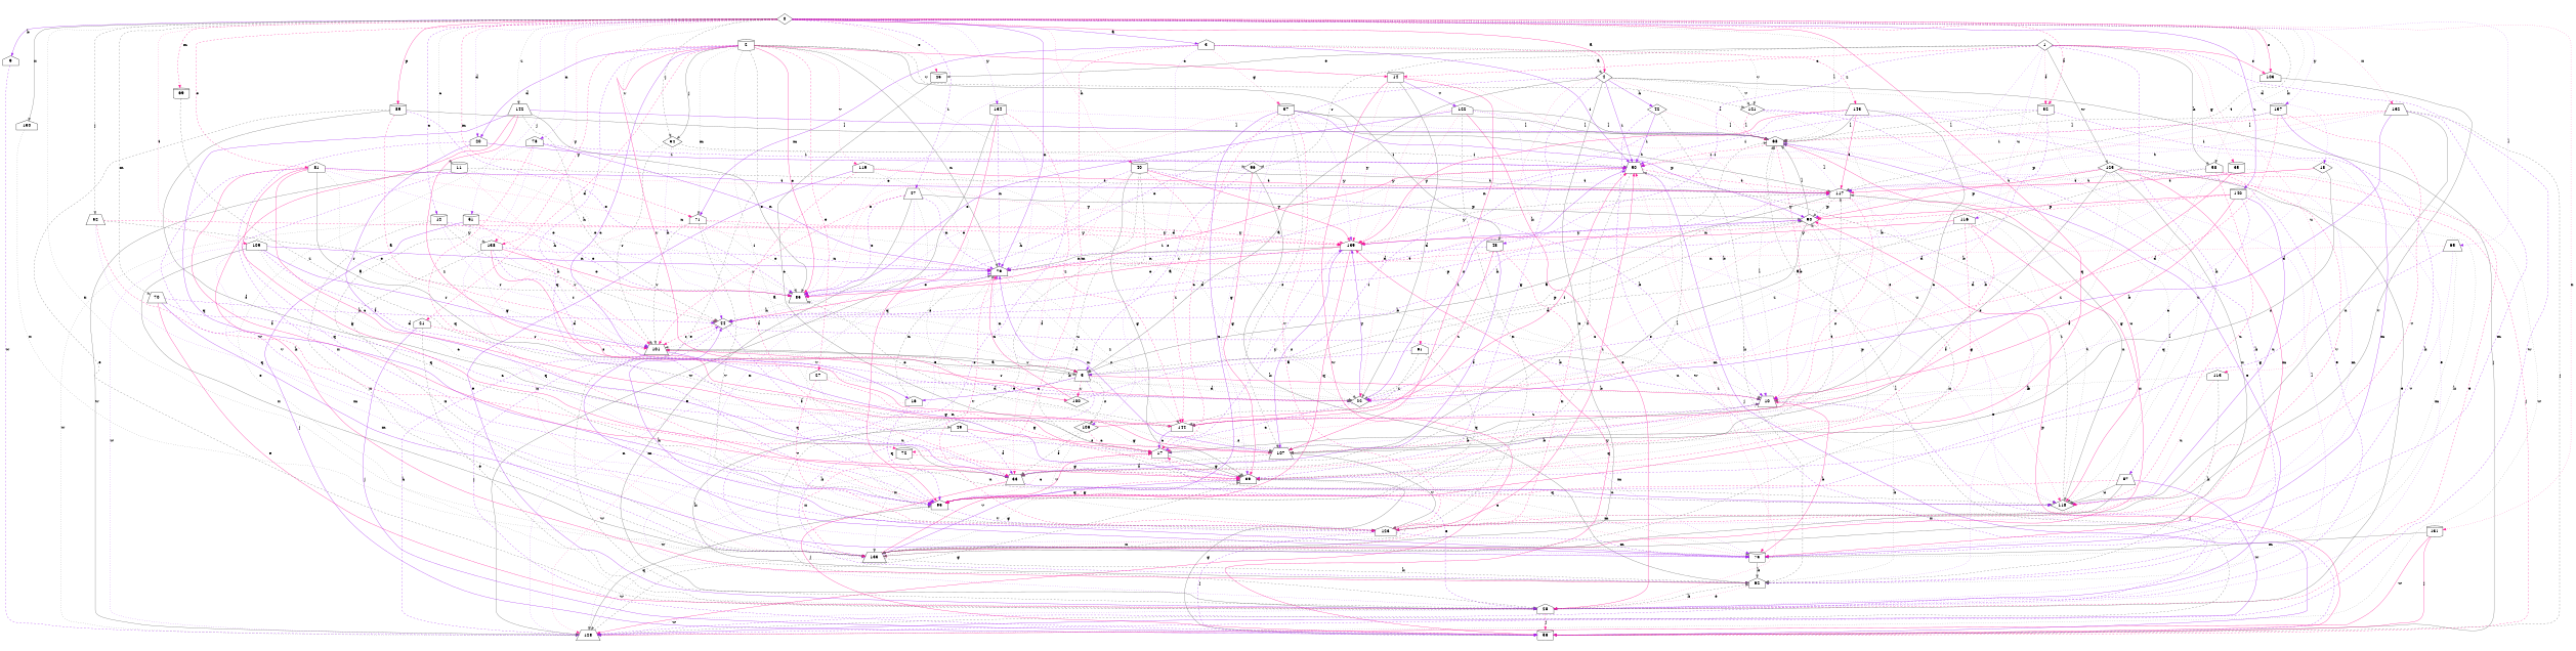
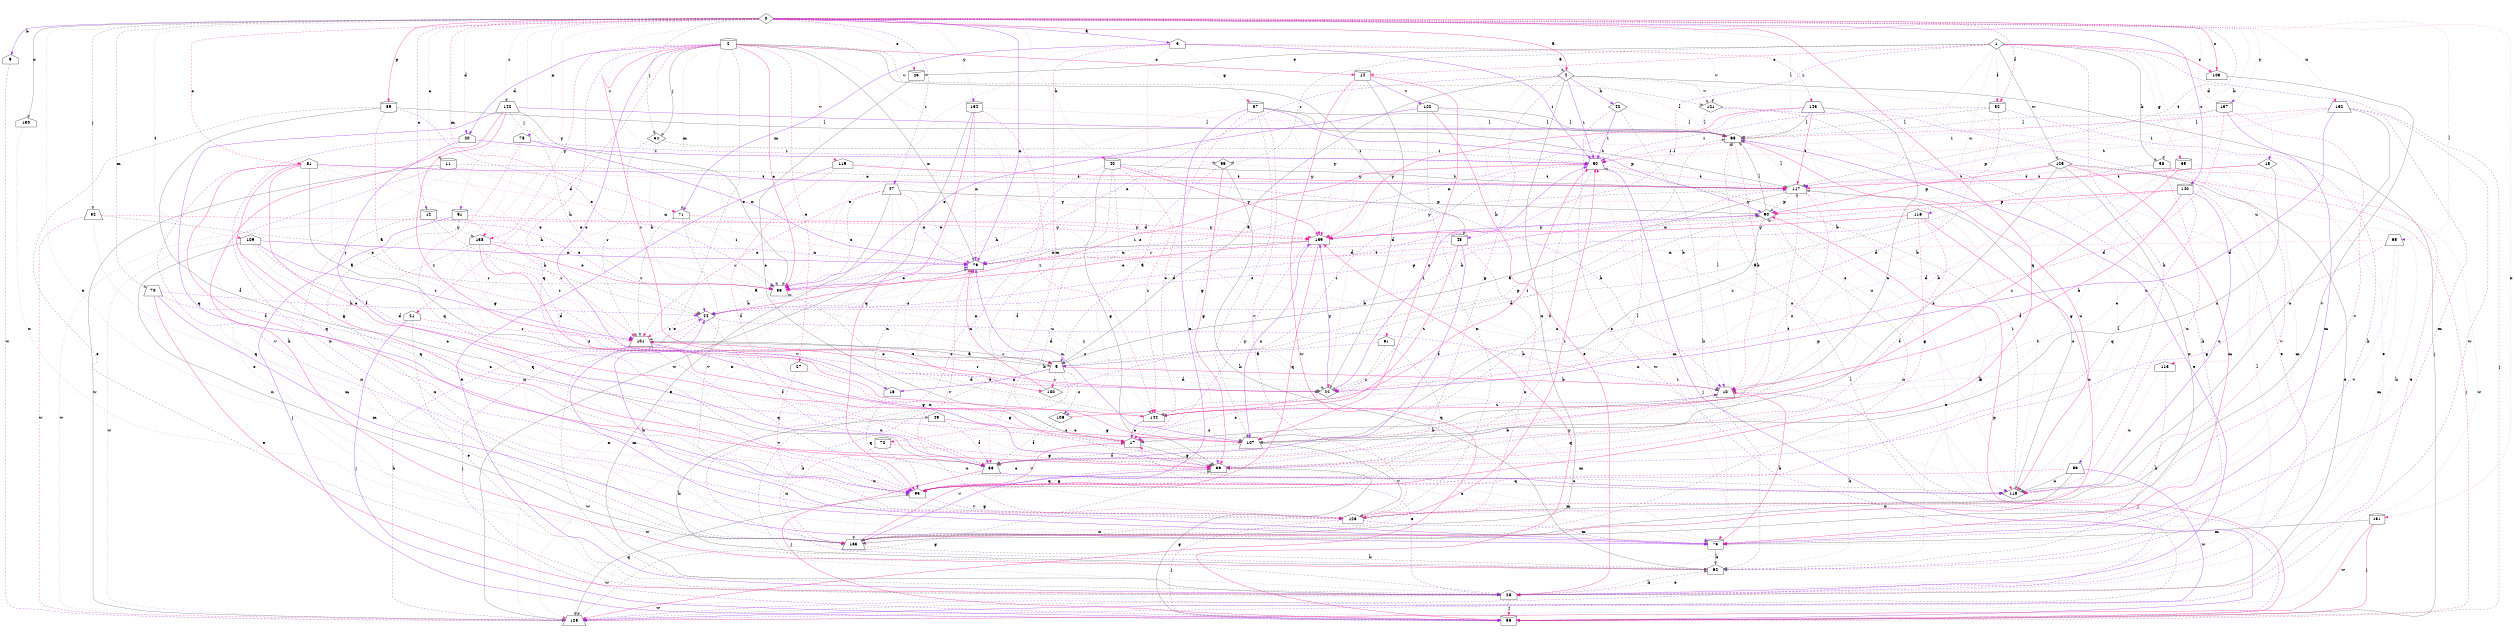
  strict digraph {
    node [shape=house]
    edge [color=gray40 style=dashed]
    0 [shape=diamond]
    3
    4 [shape=diamond]
    9
    11 [shape=cylinder]
    12 [shape=cylinder]
    18 [shape=diamond]
    20
    25 [shape=cylinder]
    32 [shape=cylinder]
    40 [shape=cylinder]
    47 [shape=trapezium]
    51 [shape=cylinder]
    52 [shape=trapezium]
    54 [shape=diamond]
    58
    65 [shape=trapezium]
    68
-   69 [shape=cylinder]
    70 [shape=trapezium]
    71
    78
    79
    81
    89 [shape=cylinder]
    95
    96 [shape=diamond]
    103
    109
    n30 [label=117]
    130
    131 [shape=cylinder]
    132 [shape=trapezium]
    133 [shape=trapezium]
    134 [shape=cylinder]
    137 [shape=cylinder]
    138
    140 [shape=cylinder]
    142 [shape=trapezium]
    85 [shape=trapezium]
    121 [shape=diamond]
    37 [shape=cylinder]
    50 [shape=trapezium]
    72 [shape=cylinder]
    106 [shape=diamond]
    143 [shape=trapezium]
    5 [shape=trapezium]
    39
    42 [shape=diamond]
    56 [shape=cylinder]
    61
    118 [shape=diamond]
    128 [shape=trapezium]
    44 [shape=diamond]
    101 [shape=trapezium]
    107 [shape=trapezium]
    17
    33 [shape=trapezium]
    10 [shape=trapezium]
    22 [shape=diamond]
    62
    28
    144
    139
    90 [shape=diamond]
    123
    73 [shape=cylinder]
    1 [shape=diamond]
    14 [shape=cylinder]
    35 [shape=cylinder]
    48 [shape=cylinder]
-   59 [shape=trapezium label=57]
+   59 [shape=trapezium]
    113
    116
    125 [shape=diamond]
    122
    2 [shape=cylinder]
    16
    21
    27
    49
    100 [shape=diamond]
    119
    0 -> 3 [color=purple label=a style=solid]
    0 -> 4 [color=deeppink label=a style=solid]
    0 -> 9 [color=purple label=b style=solid]
    0 -> 11 [label=c style=dotted]
    0 -> 12 [color=purple label=c]
    0 -> 18 [color=purple label=d style=dotted]
    0 -> 20 [color=purple label=d style=dotted]
    0 -> 25 [color=deeppink label=e style=dotted]
    0 -> 32 [color=deeppink label=f]
    0 -> 40 [color=deeppink label=h style=dotted]
    0 -> 47 [color=purple label=i]
    0 -> 51 [color=purple label=j style=dotted]
    0 -> 52 [label=j]
    0 -> 54 [label=j]
    0 -> 58 [label=k style=dotted]
    0 -> 65 [color=purple label=l style=dotted]
    0 -> 68 [label=l style=dotted]
-   0 -> 69 [color=deeppink label=m]
    0 -> 70 [label=m]
    0 -> 71 [color=deeppink label=m]
    0 -> 78 [color=purple label=n style=dotted]
    0 -> 79 [color=purple label=n style=solid]
    0 -> 81 [color=deeppink label=o]
    0 -> 89 [color=deeppink label=p style=solid]
    0 -> 95 [color=deeppink label=q style=solid]
    0 -> 96 [label=r style=dotted]
    0 -> 103 [color=deeppink label=s style=solid]
    0 -> 109 [color=deeppink label=t style=dotted]
    0 -> n30 [label=t]
    0 -> 130 [label=x style=solid]
    0 -> 131 [color=deeppink label=x style=dotted]
    0 -> 132 [color=deeppink label=x style=dotted]
    0 -> 133 [label=x style=dotted]
    0 -> 134 [color=purple label=y style=dotted]
    0 -> 137 [color=purple label=y style=dotted]
    0 -> 138 [color=deeppink label=y style=dotted]
    0 -> 140 [color=purple label=z style=solid]
    0 -> 142 [label=z style=dotted]
    3 -> 4 [label=a style=dotted]
    3 -> 71 [color=purple label=m style=solid]
    3 -> 85 [color=purple label=o style=dotted]
    3 -> 121 [label=v style=dotted]
    3 -> 37 [color=deeppink label=g style=dotted]
    3 -> 50 [color=purple label=i style=solid]
    3 -> 72 [color=deeppink label=m]
    3 -> 106 [color=purple label=s style=dotted]
    3 -> 143 [color=deeppink label=z]
    4 -> 68 [color=deeppink label=l style=dotted]
    4 -> 133 [label=x style=solid]
    4 -> 85 [color=purple label=o]
    4 -> 121 [label=v]
    4 -> 50 [color=purple label=i style=solid]
    4 -> 5 [label=a style=solid]
    4 -> 39 [color=purple label=g]
    4 -> 42 [color=purple label=h style=solid]
    4 -> 56 [label=j style=solid]
    4 -> 61 [color=deeppink label=k style=dotted]
    4 -> 118 [label=u style=dotted]
    9 -> 128 [color=purple label=w]
    11 -> 95 [color=purple label=q]
    11 -> n30 [label=t]
    11 -> 85 [label=o style=dotted]
    11 -> 128 [label=w style=solid]
    11 -> 44 [color=deeppink label=h style=dotted]
    12 -> 133 [label=x]
    12 -> 138 [label=y style=dotted]
    12 -> 85 [color=purple label=o]
    12 -> 128 [label=w style=dotted]
    12 -> 44 [label=h]
    12 -> 101 [color=purple label=r style=dotted]
    18 -> n30 [color=deeppink label=t style=solid]
    18 -> 107 [label=s style=solid]
    18 -> 17 [color=purple label=c style=dotted]
    20 -> 133 [color=purple label=x]
    20 -> 50 [color=purple label=i style=solid]
    20 -> 33 [color=purple label=f style=solid]
    25 -> 17 [label=c style=solid]
    32 -> 68 [label=l]
    32 -> 50 [color=purple label=i]
    32 -> 10 [color=deeppink label=b style=dotted]
    32 -> 22 [color=purple label=d]
    32 -> 62 [color=purple label=k]
    40 -> n30 [label=t style=solid]
    40 -> 133 [color=purple label=s]
    40 -> 39 [label=g style=solid]
    40 -> 118 [label=u]
    40 -> 33 [color=deeppink label=f style=dotted]
    40 -> 10 [color=purple label=b]
    40 -> 28 [label=e]
    40 -> 144 [color=deeppink label=z]
    40 -> 139 [color=deeppink label=y style=solid]
    47 -> 79 [color=purple label=n]
    47 -> 133 [color=purple label=x style=dotted]
    47 -> 85 [color=purple label=o]
    47 -> 101 [color=deeppink label=r]
    47 -> 28 [label=e style=solid]
    47 -> 90 [label=p style=solid]
    47 -> 123 [label=v style=dotted]
    51 -> 95 [label=q]
    51 -> 56 [color=purple label=j style=solid]
    51 -> 101 [color=deeppink label=r]
    51 -> 139 [color=deeppink label=y]
    52 -> 95 [color=purple label=q style=dotted]
    52 -> 85 [label=o]
-   52 -> 72 [color=deeppink label=w]
+   52 -> 128 [color=deeppink label=w]
    52 -> 139 [color=deeppink label=y]
    54 -> 50 [label=i]
    54 -> 44 [color=purple label=h style=dotted]
    54 -> 101 [label=r]
    58 -> n30 [label=t style=dotted]
    58 -> 5 [label=a]
    58 -> 39 [label=g style=dotted]
    58 -> 118 [color=deeppink label=u]
    58 -> 10 [color=purple label=b style=dotted]
    58 -> 28 [color=deeppink label=e]
    58 -> 123 [color=deeppink label=v]
    65 -> 79 [color=deeppink label=n style=dotted]
    65 -> 39 [color=purple label=g]
    65 -> 123 [color=purple label=v style=dotted]
    65 -> 73 [label=m style=dotted]
    68 -> 50 [color=deeppink label=i]
    68 -> 118 [color=deeppink label=u style=solid]
    68 -> 10 [color=deeppink label=b]
    68 -> 28 [color=purple label=e style=solid]
-   69 -> 144 [label=z]
    70 -> 44 [color=purple label=h]
    70 -> 17 [color=purple label=c]
    70 -> 28 [color=deeppink label=e style=solid]
    70 -> 73 [color=purple label=m style=solid]
    71 -> 133 [color=deeppink label=x style=dotted]
    71 -> 85 [label=o style=dotted]
    71 -> 5 [label=a style=dotted]
    71 -> 101 [label=r]
    71 -> 10 [label=b style=dotted]
    71 -> 139 [color=deeppink label=y]
    71 -> 123 [label=v]
    78 -> 79 [color=purple label=n style=solid]
    78 -> 95 [color=deeppink label=q]
    78 -> 50 [color=purple label=i]
    78 -> 39 [color=purple label=g style=dotted]
    78 -> 28 [label=e style=dotted]
    79 -> 85 [color=purple label=o style=solid]
    79 -> 107 [label=s style=dotted]
    79 -> 144 [label=z style=dotted]
    79 -> 123 [color=deeppink label=v]
    81 -> 79 [color=deeppink label=n style=dotted]
    81 -> n30 [color=purple label=t style=solid]
    81 -> 85 [color=purple label=o style=dotted]
    81 -> 5 [label=a style=solid]
    81 -> 39 [color=deeppink label=g style=solid]
    81 -> 101 [label=r style=dotted]
    81 -> 17 [color=deeppink label=c style=solid]
    81 -> 33 [color=deeppink label=f style=solid]
    81 -> 139 [color=deeppink label=y style=dotted]
    81 -> 123 [color=purple label=v]
    89 -> 68 [label=l style=solid]
    89 -> 85 [color=purple label=o]
    89 -> 5 [color=deeppink label=a]
    89 -> 33 [label=f style=solid]
    89 -> 28 [label=e]
    95 -> 68 [label=l]
    95 -> 39 [color=deeppink label=g]
    95 -> 17 [color=deeppink label=c style=dotted]
    95 -> 123 [color=purple label=v]
    96 -> n30 [color=purple label=t style=dotted]
    96 -> 85 [color=purple label=o style=dotted]
    96 -> 5 [color=purple label=a]
    96 -> 39 [color=deeppink label=g style=solid]
    96 -> 44 [color=purple label=h style=dotted]
    96 -> 62 [label=k style=solid]
    103 -> 123 [label=v style=solid]
    109 -> 79 [color=purple label=n style=solid]
    109 -> 133 [label=x style=solid]
    109 -> 128 [color=purple label=w style=dotted]
    109 -> 101 [color=purple label=r style=solid]
    109 -> 17 [label=c style=dotted]
    109 -> 22 [color=purple label=d]
    109 -> 73 [color=purple label=m style=dotted]
    n30 -> 68 [color=purple label=l style=dotted]
    n30 -> 5 [label=a style=solid]
    n30 -> 118 [label=u style=solid]
    n30 -> 107 [color=deeppink label=s]
    n30 -> 62 [color=purple label=k style=dotted]
    n30 -> 139 [label=y]
    n30 -> 90 [label=p]
    130 -> 133 [label=x style=dotted]
    131 -> 56 [color=deeppink label=j style=solid]
    131 -> 128 [color=deeppink label=w style=solid]
    131 -> 73 [label=m style=solid]
    132 -> 68 [color=deeppink label=l]
    132 -> n30 [color=purple label=t style=dotted]
    132 -> 50 [color=deeppink label=i style=dotted]
    132 -> 56 [label=j]
    132 -> 118 [label=u style=solid]
    132 -> 22 [color=purple label=d style=solid]
    132 -> 73 [color=purple label=m]
    133 -> 39 [label=g style=dotted]
    133 -> 128 [label=w style=dotted]
    133 -> 17 [color=deeppink label=v style=solid]
    133 -> 62 [label=k]
    134 -> 68 [color=purple label=l style=dotted]
    134 -> 79 [color=purple label=n]
    134 -> 95 [color=deeppink label=q style=solid]
    134 -> 128 [label=w style=solid]
    134 -> 28 [color=purple label=e style=dotted]
    134 -> 144 [color=deeppink label=z]
    137 -> 68 [label=l]
    137 -> 50 [color=purple label=i style=dotted]
    137 -> 22 [color=deeppink label=d]
    137 -> 90 [color=purple label=p style=dotted]
    137 -> 123 [color=deeppink label=v]
    137 -> 73 [color=purple label=m style=solid]
    138 -> 79 [color=purple label=n]
    138 -> 95 [color=purple label=q style=dotted]
    138 -> 133 [label=x]
    138 -> 85 [color=deeppink label=o style=solid]
    138 -> 101 [color=purple label=r style=dotted]
    138 -> 107 [color=deeppink label=s style=solid]
    138 -> 22 [color=purple label=d]
    140 -> 79 [color=deeppink label=n]
    140 -> 95 [color=purple label=q]
    140 -> 118 [color=purple label=u style=solid]
    140 -> 10 [color=deeppink label=b style=solid]
    140 -> 62 [label=k style=dotted]
    140 -> 90 [color=deeppink label=p style=solid]
    142 -> 68 [color=purple label=l style=solid]
    142 -> 95 [color=purple label=q style=solid]
    142 -> 85 [label=o style=solid]
    142 -> 44 [label=h]
    142 -> 62 [color=deeppink label=k style=solid]
    142 -> 144 [color=deeppink label=z style=solid]
    85 -> 44 [label=h style=dotted]
    85 -> 22 [label=d style=dotted]
    121 -> 68 [color=deeppink label=l]
    121 -> 107 [label=s style=dotted]
    121 -> 62 [color=purple label=k]
    121 -> 28 [color=purple label=e]
    37 -> 68 [label=l style=solid]
    37 -> n30 [label=t style=solid]
    37 -> 133 [color=purple label=x style=solid]
    37 -> 85 [color=deeppink label=o style=dotted]
    37 -> 39 [color=purple label=g style=dotted]
    37 -> 107 [label=s]
    37 -> 17 [color=deeppink label=c]
    37 -> 139 [color=purple label=y style=dotted]
    37 -> 90 [color=purple label=p style=solid]
    37 -> 123 [color=deeppink label=v]
    50 -> n30 [color=deeppink label=t]
    50 -> 56 [color=purple label=j style=solid]
    50 -> 101 [label=r style=dotted]
    50 -> 33 [label=f]
    50 -> 73 [color=deeppink label=m style=dotted]
    72 -> 133 [color=deeppink label=x]
    72 -> 39 [color=deeppink label=g]
    72 -> 118 [label=u]
    106 -> 133 [label=x style=dotted]
    106 -> 50 [color=deeppink label=i style=solid]
    106 -> 17 [color=deeppink label=c]
    106 -> 33 [label=f]
    106 -> 123 [label=v style=dotted]
    143 -> 68 [label=l style=solid]
    143 -> 79 [color=purple label=n]
    143 -> n30 [color=deeppink label=t style=solid]
    143 -> 17 [label=c style=solid]
    143 -> 28 [color=purple label=e style=dotted]
    143 -> 139 [color=deeppink label=y style=solid]
    5 -> 79 [color=purple label=n style=dotted]
    5 -> 106 [label=s]
    5 -> 101 [label=r style=solid]
    5 -> 10 [color=deeppink label=b style=solid]
    5 -> 22 [label=d style=dotted]
    5 -> 62 [color=purple label=k]
    5 -> 90 [label=p]
    5 -> 16 [color=purple label=c style=solid]
    5 -> 100 [color=deeppink label=r]
    39 -> 95 [color=purple label=q style=solid]
    39 -> n30 [label=t]
    39 -> 10 [color=purple label=b]
    39 -> 90 [label=p style=dotted]
    39 -> 73 [label=m style=dotted]
    42 -> 68 [color=deeppink label=l style=dotted]
    42 -> 50 [color=purple label=i style=solid]
    42 -> 128 [color=purple label=w]
    42 -> 62 [label=k]
    56 -> 39 [label=g style=solid]
    56 -> 139 [color=deeppink label=y style=solid]
    56 -> 90 [color=deeppink label=p style=solid]
    61 -> 95 [label=q]
    61 -> 5 [color=purple label=a]
    61 -> 144 [label=z]
    118 -> n30 [label=t style=dotted]
    118 -> 50 [label=i]
    128 -> 68 [label=l]
    128 -> 79 [color=purple label=n style=dotted]
    128 -> 95 [label=q style=solid]
    128 -> 39 [label=g]
    128 -> 44 [color=purple label=h]
    44 -> n30 [color=purple label=t]
    44 -> 50 [color=deeppink label=i style=solid]
    44 -> 56 [color=purple label=j]
    44 -> 101 [color=deeppink label=r]
    44 -> 33 [color=purple label=f]
    44 -> 10 [color=purple label=b]
    44 -> 90 [color=purple label=p]
    101 -> 95 [color=purple label=q]
    101 -> 5 [label=a style=solid]
    101 -> 39 [color=purple label=g style=solid]
    101 -> 10 [label=b style=dotted]
    101 -> 73 [color=purple label=m style=solid]
    107 -> 79 [color=purple label=n style=solid]
    107 -> 33 [label=f]
    107 -> 123 [label=v style=solid]
    17 -> 39 [label=g style=solid]
    17 -> 128 [label=w style=dotted]
    17 -> 28 [color=purple label=e]
    17 -> 139 [color=purple label=y]
    33 -> 56 [color=deeppink label=j style=solid]
    33 -> 118 [color=purple label=u style=solid]
    33 -> 10 [label=b]
    10 -> 68 [label=l style=dotted]
    10 -> 95 [color=deeppink label=q style=dotted]
    10 -> 56 [color=purple label=j]
    10 -> 62 [label=k style=dotted]
    10 -> 144 [color=purple label=z]
    22 -> 50 [color=purple label=i style=solid]
    22 -> 101 [color=deeppink label=r style=solid]
    22 -> 17 [color=purple label=c]
    22 -> 139 [color=purple label=y style=solid]
    22 -> 73 [color=purple label=m style=dotted]
    62 -> 28 [color=deeppink label=e style=dotted]
    28 -> 68 [color=purple label=l style=dotted]
    28 -> 50 [color=deeppink label=i style=dotted]
    28 -> 56 [color=deeppink label=j]
    28 -> 128 [color=purple label=w style=dotted]
    28 -> 62 [label=k]
    144 -> 85 [label=o]
    144 -> 107 [label=s style=dotted]
    144 -> 17 [color=purple label=c style=solid]
    139 -> 79 [label=n style=solid]
    139 -> 95 [color=deeppink label=q style=solid]
    139 -> 85 [color=deeppink label=o style=solid]
    139 -> 118 [label=u style=dotted]
    139 -> 107 [color=purple label=s style=solid]
    90 -> 68 [label=l style=solid]
    90 -> 133 [label=x]
    90 -> 107 [label=s style=solid]
    90 -> 17 [color=deeppink label=c style=dotted]
    90 -> 22 [label=d]
    90 -> 28 [color=purple label=e style=dotted]
    90 -> 139 [color=purple label=y style=solid]
    123 -> 68 [label=l style=dotted]
    123 -> 133 [color=deeppink label=x style=dotted]
    123 -> 50 [color=deeppink label=i style=solid]
    123 -> 56 [color=purple label=j]
    123 -> 73 [color=purple label=m]
    73 -> 79 [label=n style=dotted]
    73 -> 44 [color=purple label=h style=solid]
    73 -> 17 [color=deeppink label=c style=dotted]
    73 -> 10 [color=deeppink label=b style=solid]
    73 -> 62 [label=k style=solid]
    1 -> 25 [label=e style=solid]
    1 -> 32 [color=deeppink label=f style=dotted]
    1 -> 58 [label=k style=solid]
    1 -> 96 [label=r]
    1 -> 103 [color=deeppink label=s style=solid]
    1 -> 128 [color=purple label=w]
    1 -> 10 [color=purple label=b style=dotted]
    1 -> 14 [color=deeppink label=c]
    1 -> 35 [color=deeppink label=g style=dotted]
    1 -> 48 [color=purple label=i]
    1 -> 59 [color=purple label=k]
    1 -> 113 [color=deeppink label=u style=dotted]
    1 -> 116 [color=purple label=u style=dotted]
    1 -> 125 [label=w style=solid]
    14 -> 118 [color=deeppink label=u style=dotted]
    14 -> 128 [color=deeppink label=w style=solid]
    14 -> 107 [color=deeppink label=s style=solid]
    14 -> 22 [label=d style=solid]
    14 -> 139 [color=deeppink label=y style=dotted]
    14 -> 122 [color=purple label=v style=solid]
    35 -> n30 [color=purple label=t style=dotted]
    35 -> 128 [label=w style=dotted]
    35 -> 22 [color=purple label=d style=dotted]
    35 -> 144 [color=deeppink label=z style=solid]
    35 -> 139 [color=deeppink label=y style=dotted]
    35 -> 73 [color=purple label=m style=dotted]
    48 -> 79 [color=purple label=n]
    48 -> 133 [color=deeppink label=x]
    48 -> 33 [color=purple label=f style=solid]
    48 -> 144 [color=deeppink label=z style=solid]
    59 -> 95 [color=deeppink label=q]
    59 -> 133 [label=x style=solid]
    59 -> 118 [label=u style=solid]
    59 -> 128 [color=purple label=w style=solid]
    113 -> 118 [color=deeppink label=u style=dotted]
    113 -> 10 [label=b style=dotted]
    113 -> 62 [label=k]
    116 -> 133 [color=deeppink label=x style=solid]
    116 -> 39 [color=deeppink label=g]
    116 -> 44 [color=purple label=h]
    116 -> 33 [color=deeppink label=f]
    116 -> 139 [color=deeppink label=y style=solid]
    125 -> n30 [color=purple label=t style=dotted]
    125 -> 133 [label=x style=solid]
    125 -> 56 [color=deeppink label=j]
    125 -> 107 [label=s style=solid]
    125 -> 33 [label=f style=dotted]
    125 -> 28 [label=e style=solid]
    125 -> 144 [label=z style=dotted]
    125 -> 90 [color=deeppink label=p style=solid]
    125 -> 73 [color=deeppink label=m style=solid]
    122 -> 68 [label=l style=solid]
    122 -> 133 [label=x]
    122 -> 85 [color=purple label=o style=solid]
    122 -> 118 [color=purple label=u style=dotted]
    122 -> 10 [color=purple label=b style=dotted]
    122 -> 22 [color=deeppink label=d style=dotted]
    122 -> 28 [color=deeppink label=e style=solid]
    122 -> 139 [color=deeppink label=y style=dotted]
    2 -> 20 [color=purple label=d style=solid]
    2 -> 54 [label=j style=solid]
    2 -> 71 [label=m style=dotted]
    2 -> 79 [label=n style=solid]
    2 -> 95 [color=purple label=q]
    2 -> 138 [color=deeppink label=y]
    2 -> 85 [color=deeppink label=o style=solid]
    2 -> 121 [label=v]
    2 -> 22 [label=d style=dotted]
    2 -> 28 [label=e]
    2 -> 14 [color=deeppink label=c style=solid]
    2 -> 48 [label=i style=solid]
    2 -> 16 [color=purple label=c style=solid]
    2 -> 21 [color=deeppink label=d]
    2 -> 27 [color=deeppink label=e]
    2 -> 49 [label=i style=dotted]
    2 -> 100 [color=deeppink label=r style=solid]
    2 -> 119 [color=deeppink label=v style=dotted]
    16 -> 79 [label=n]
    16 -> 95 [color=purple label=q]
    16 -> 128 [color=deeppink label=w style=dotted]
    21 -> 56 [color=purple label=j style=solid]
    21 -> 101 [color=deeppink label=r]
    21 -> 28 [label=e]
    27 -> 39 [color=deeppink label=g]
    27 -> 118 [color=purple label=u style=dotted]
    27 -> 22 [label=d style=dotted]
    27 -> 123 [color=deeppink label=v]
    49 -> 107 [color=deeppink label=s style=solid]
    49 -> 33 [color=purple label=f]
    49 -> 62 [label=k style=solid]
    100 -> 79 [color=deeppink label=n style=solid]
    100 -> 50 [color=purple label=i]
    100 -> 39 [label=g style=dotted]
    119 -> n30 [color=deeppink label=t style=solid]
    119 -> 107 [label=s style=dotted]
    119 -> 33 [color=deeppink label=f]
    119 -> 22 [label=d style=dotted]
    119 -> 28 [color=purple label=e style=solid]
  }
